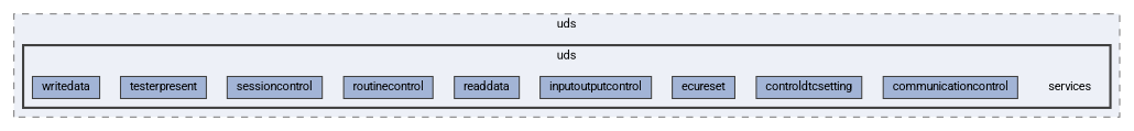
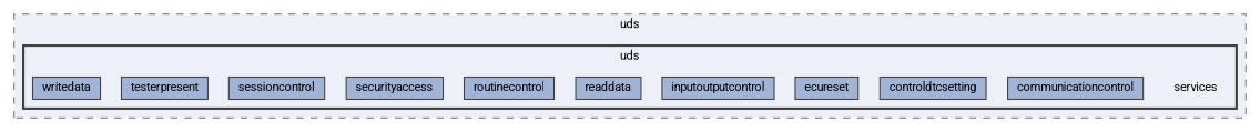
  digraph {
    compound=true
    fontname=Roboto
    node [fontname=Roboto fontsize=10 shape=box color=grey25 fillcolor="#a2b4d6" style=filled]
    n1 [height=0.2 label=services shape=plaintext width=0.4 color="" fillcolor="" style=""]
    n2 [height=0.2 label=communicationcontrol width=0.4]
    n3 [height=0.2 label=controldtcsetting width=0.4]
    n4 [height=0.2 label=ecureset width=0.4]
    n5 [height=0.2 label=inputoutputcontrol width=0.4]
    n6 [height=0.2 label=readdata width=0.4]
    n7 [height=0.2 label=routinecontrol width=0.4]
+   n8 [height=0.2 label=securityaccess width=0.4]
    n9 [height=0.2 label=sessioncontrol width=0.4]
    n10 [height=0.2 label=testerpresent width=0.4]
    n11 [height=0.2 label=writedata width=0.4]
    subgraph cluster_1 {
      bgcolor="#edf0f7"
      fontsize=10
      label=uds
      pencolor=grey50
      style="filled,dashed"
      subgraph cluster_2 {
        bgcolor="#edf0f7"
        fontsize=10
        pencolor=grey25
        style="filled,bold"
        n1
        n2
        n3
        n4
        n5
        n6
        n7
+       n8
        n9
        n10
        n11
      }
    }
  }
